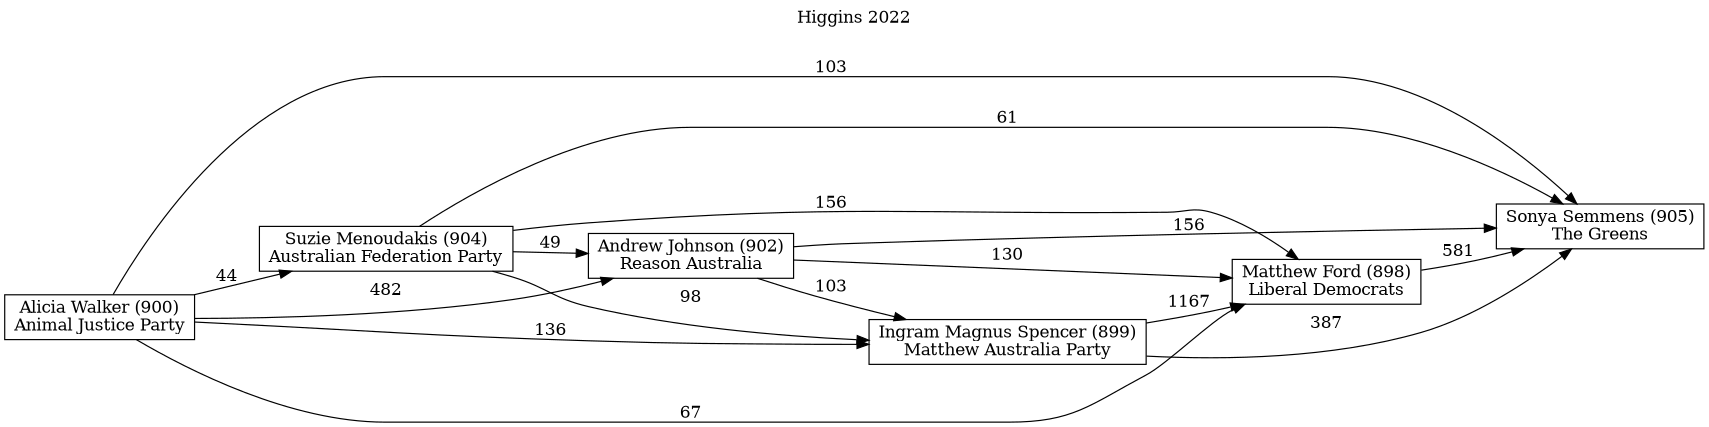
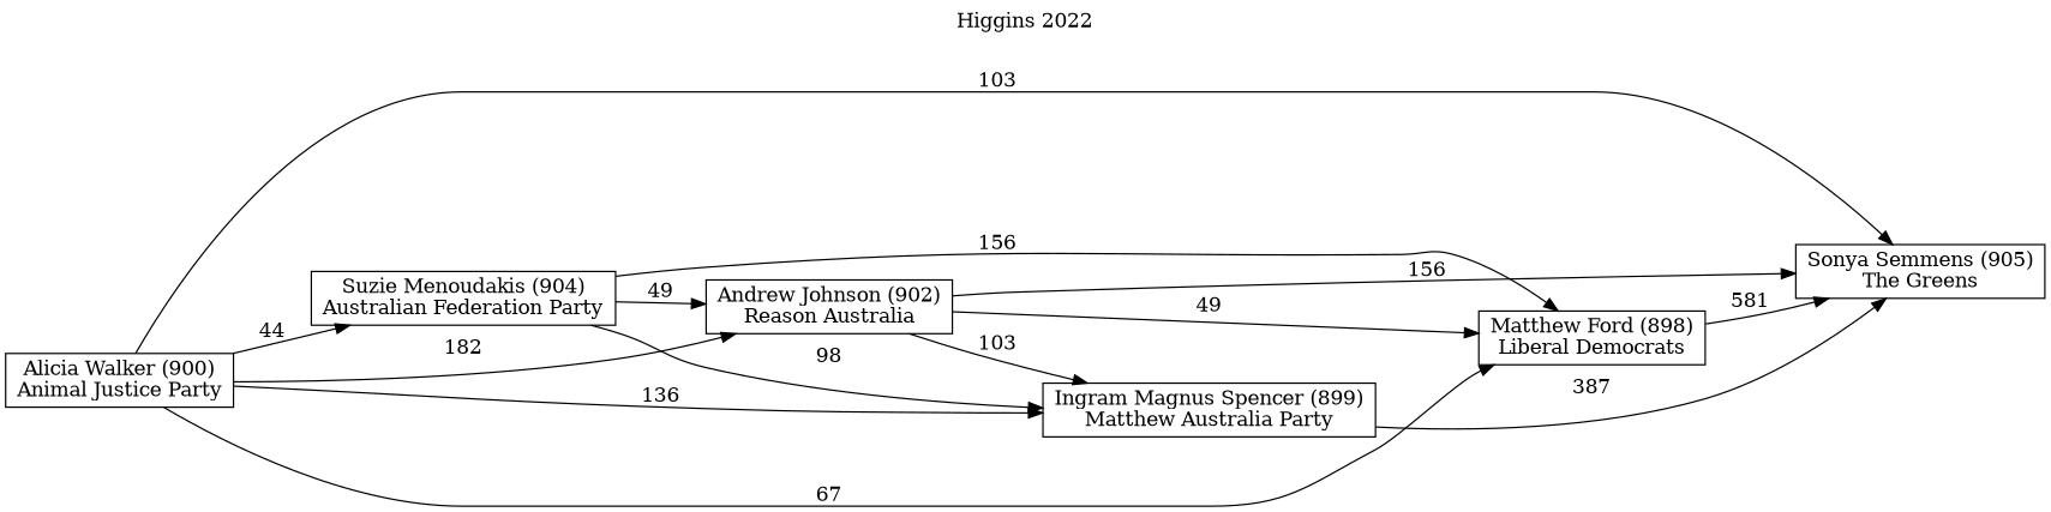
  digraph {
    label="Higgins 2022"
    labelloc=t
    mclimit=10
    rankdir=LR
    node [shape=box]
    n1 [label="Alicia Walker (900)\nAnimal Justice Party"]
    n2 [label="Sonya Semmens (905)\nThe Greens"]
    n3 [label="Matthew Ford (898)\nLiberal Democrats"]
    n4 [label="Andrew Johnson (902)\nReason Australia"]
    n5 [label="Ingram Magnus Spencer (899)\nMatthew Australia Party"]
    n6 [label="Suzie Menoudakis (904)\nAustralian Federation Party"]
    n1 -> n2 [label=103]
    n1 -> n3 [label=67]
-   n1 -> n4 [label=482]
+   n1 -> n4 [label=182]
    n1 -> n5 [label=136]
    n1 -> n6 [label=44]
    n3 -> n2 [label=581]
    n4 -> n2 [label=156]
-   n4 -> n3 [label=130]
+   n4 -> n3 [label=49]
    n4 -> n5 [label=103]
    n5 -> n2 [label=387]
-   n5 -> n3 [label=1167]
-   n6 -> n2 [label=61]
    n6 -> n3 [label=156]
    n6 -> n4 [label=49]
    n6 -> n5 [label=98]
  }
